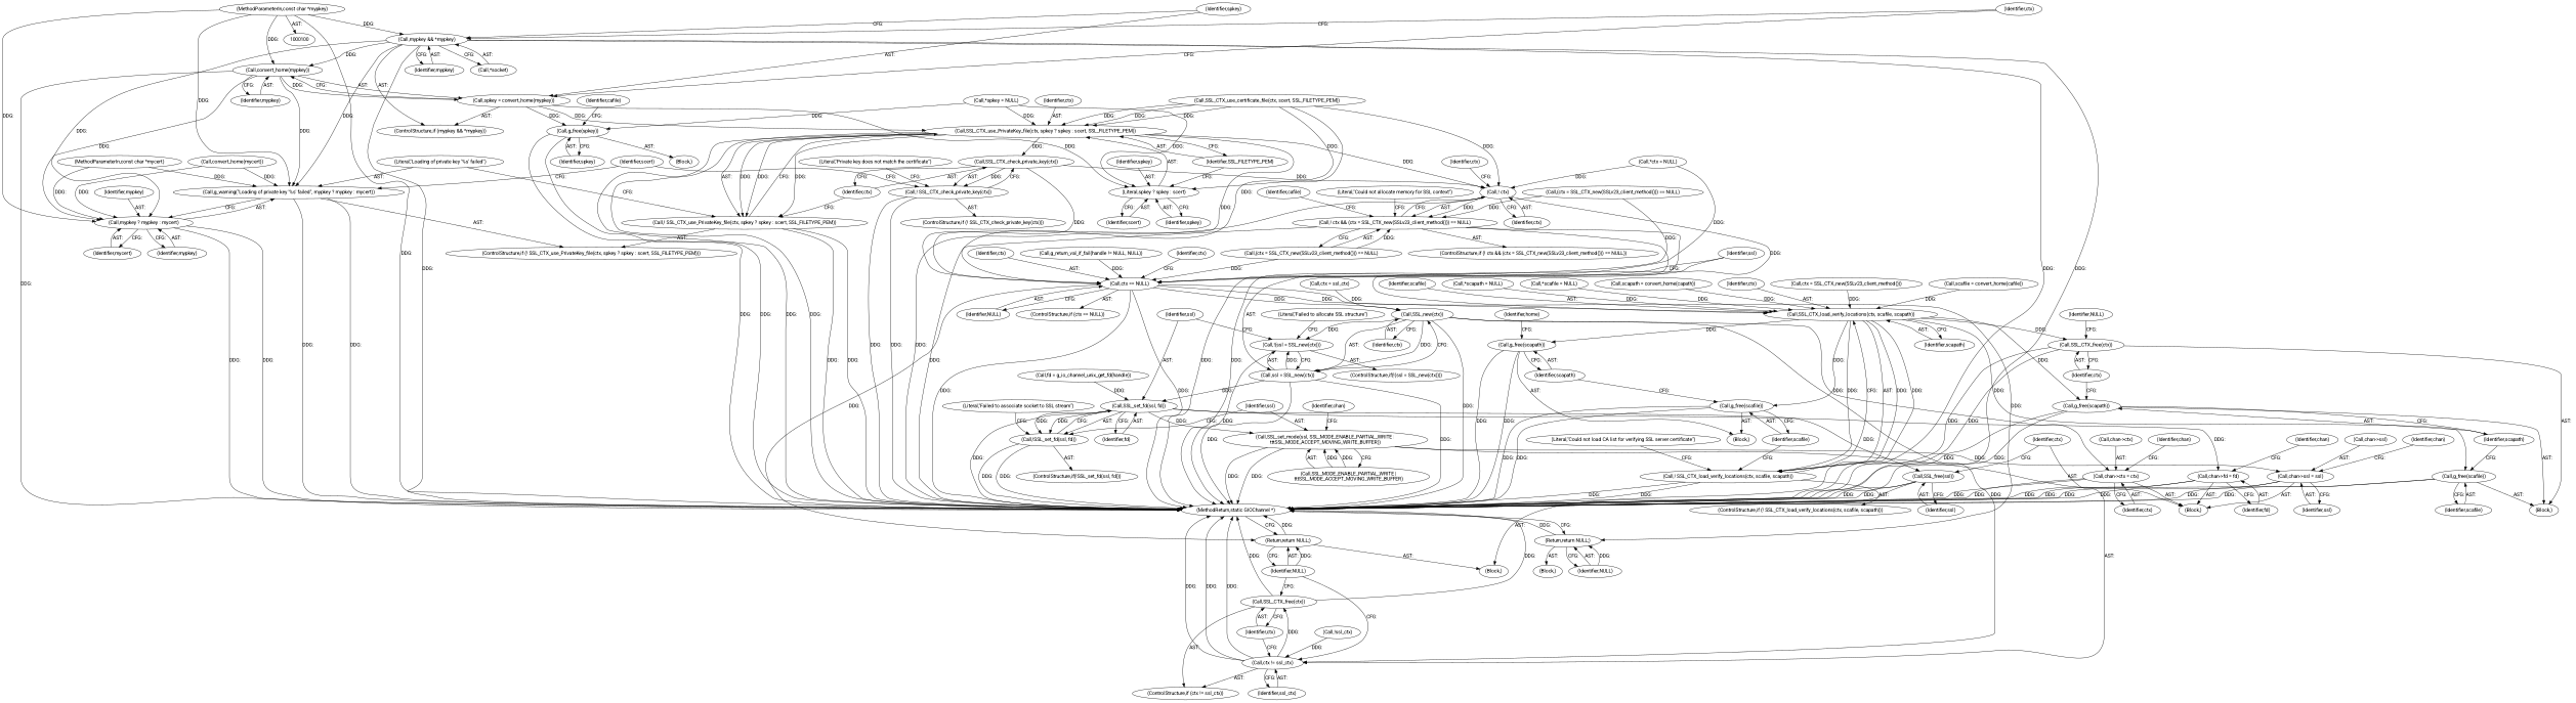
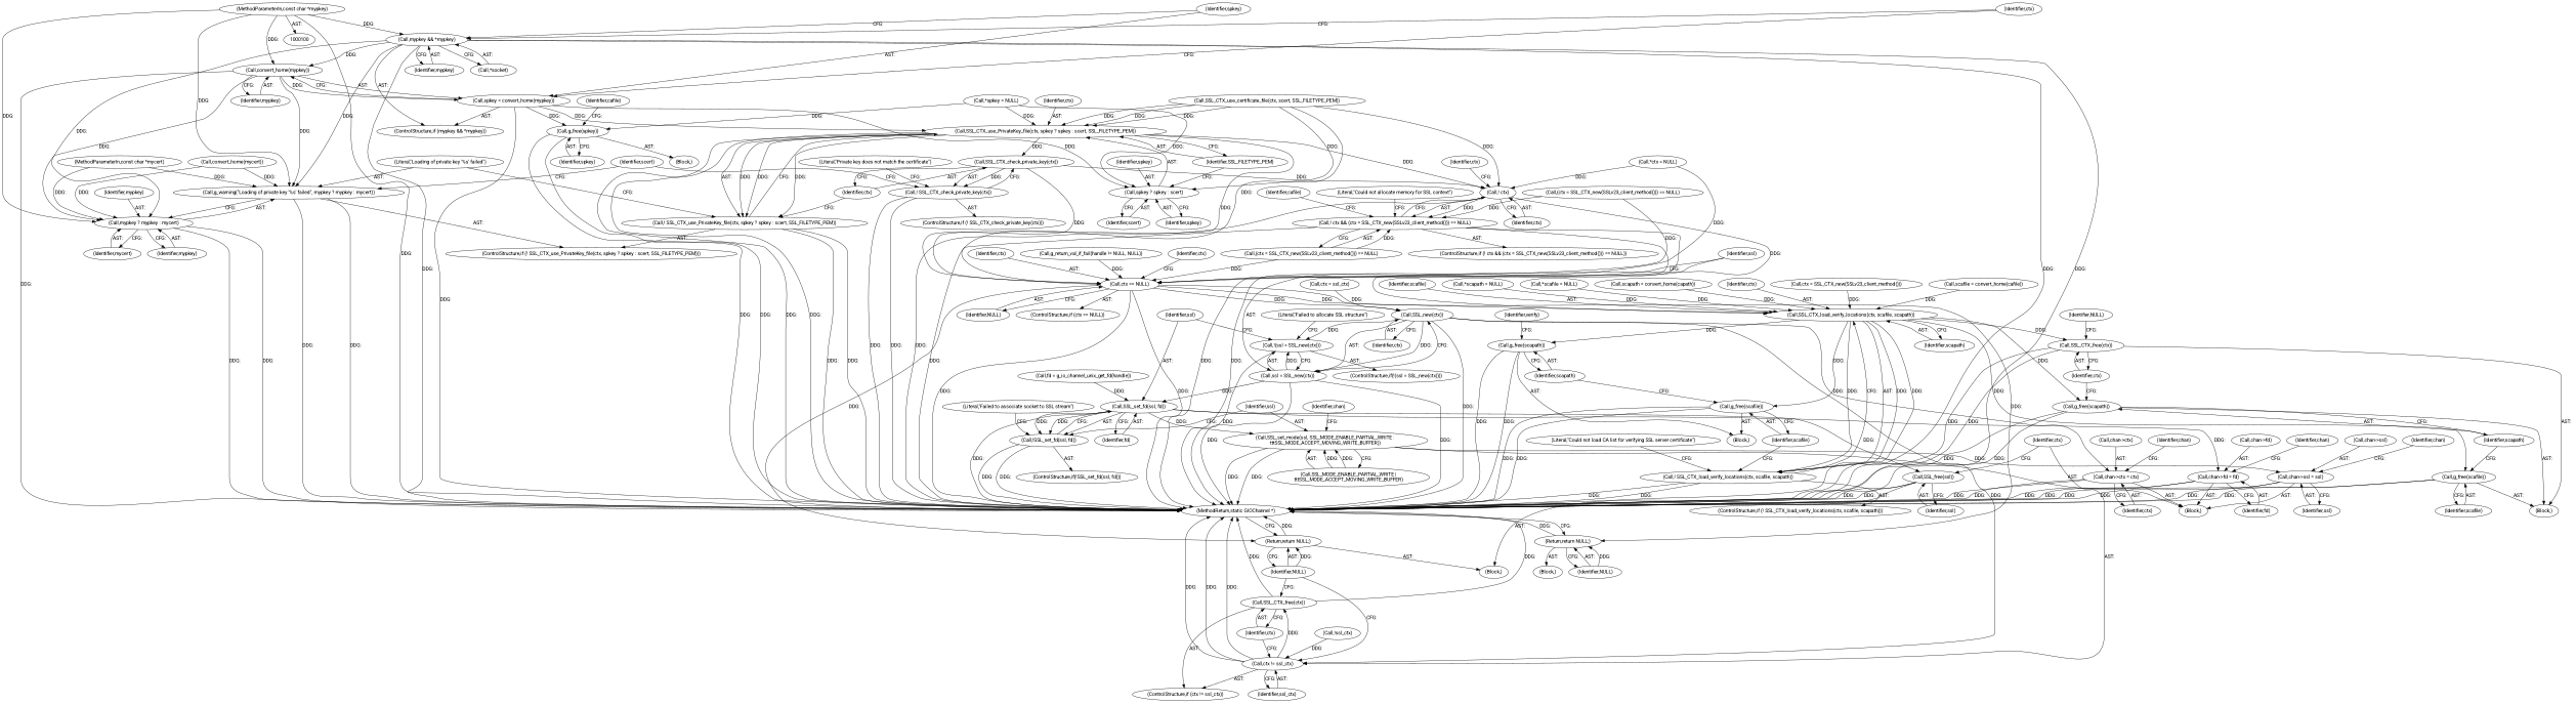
  digraph {
    fontname=Roboto
    node [fontname=Roboto]
    edge [fontname=Roboto]
    n1 [label="(MethodParameterIn,const char *mypkey)"]
    n2 [label="(Call,mypkey && *mypkey)"]
    n3 [label="(Call,convert_home(mypkey))"]
    n4 [label="(Call,g_warning(\"Loading of private key '%s' failed\", mypkey ? mypkey : mycert))"]
    n5 [label="(Call,mypkey ? mypkey : mycert)"]
    n6 [label="(MethodReturn,static GIOChannel *)"]
    1000100
    n8 [label="(Identifier,mypkey)"]
    n9 [label="(Call,*socket)"]
    n10 [label="(ControlStructure,if (mypkey && *mypkey))"]
    n11 [label="(Call,spkey = convert_home(mypkey))"]
    n12 [label="(Identifier,mypkey)"]
    n13 [label="(ControlStructure,if (! SSL_CTX_use_PrivateKey_file(ctx, spkey ? spkey : scert, SSL_FILETYPE_PEM)))"]
    n14 [label="(Identifier,mypkey)"]
    n15 [label="(Identifier,mycert)"]
    n16 [label="(Return,return NULL;)"]
    n17 [label="(Return,return NULL;)"]
    n18 [label="(Call,SSL_CTX_use_PrivateKey_file(ctx, spkey ? spkey : scert, SSL_FILETYPE_PEM))"]
-   n19 [label="(Literal,spkey ? spkey : scert)"]
+   n19 [label="(Call,spkey ? spkey : scert)"]
    n20 [label="(Call,g_free(spkey))"]
    n21 [label="(Call,! SSL_CTX_use_PrivateKey_file(ctx, spkey ? spkey : scert, SSL_FILETYPE_PEM))"]
    n22 [label="(Call,SSL_CTX_check_private_key(ctx))"]
    n23 [label="(Call,! ctx)"]
    n24 [label="(Call,ctx == NULL)"]
    n25 [label="(Identifier,SSL_FILETYPE_PEM)"]
    n26 [label="(Identifier,spkey)"]
    n27 [label="(Identifier,scert)"]
    n28 [label="(Identifier,spkey)"]
    n29 [label="(Block,)"]
    n30 [label="(Call,! SSL_CTX_check_private_key(ctx))"]
    n31 [label="(Identifier,ctx)"]
    n32 [label="(Call,! ctx && (ctx = SSL_CTX_new(SSLv23_client_method())) == NULL)"]
    n33 [label="(Call,SSL_CTX_load_verify_locations(ctx, scafile, scapath))"]
    n34 [label="(Identifier,ctx)"]
    n35 [label="(Call,SSL_new(ctx))"]
    n36 [label="(ControlStructure,if (ctx == NULL))"]
    n37 [label="(Identifier,NULL)"]
    n38 [label="(ControlStructure,if (! SSL_CTX_check_private_key(ctx)))"]
    n39 [label="(ControlStructure,if (! ctx && (ctx = SSL_CTX_new(SSLv23_client_method())) == NULL))"]
    n40 [label="(Call,(ctx = SSL_CTX_new(SSLv23_client_method())) == NULL)"]
    n41 [label="(Call,! SSL_CTX_load_verify_locations(ctx, scafile, scapath))"]
    n42 [label="(Call,g_free(scafile))"]
    n43 [label="(Call,g_free(scapath))"]
    n44 [label="(Call,SSL_CTX_free(ctx))"]
    n45 [label="(Call,g_free(scafile))"]
    n46 [label="(Call,g_free(scapath))"]
    n47 [label="(Identifier,scapath)"]
    n48 [label="(ControlStructure,if (! SSL_CTX_load_verify_locations(ctx, scafile, scapath)))"]
    n49 [label="(Block,)"]
    n50 [label="(Identifier,scafile)"]
    n51 [label="(Identifier,scapath)"]
    n52 [label="(Identifier,ctx)"]
    n53 [label="(Identifier,scafile)"]
    n54 [label="(Block,)"]
    n55 [label="(Identifier,scapath)"]
    n56 [label="(Call,!(ssl = SSL_new(ctx)))"]
    n57 [label="(Call,ssl = SSL_new(ctx))"]
    n58 [label="(Call,ctx != ssl_ctx)"]
    n59 [label="(Call,chan->ctx = ctx)"]
    n60 [label="(Identifier,ctx)"]
    n61 [label="(Block,)"]
    n62 [label="(Identifier,NULL)"]
    n63 [label="(Block,)"]
    n64 [label="(Identifier,NULL)"]
    n65 [label="(ControlStructure,if(!(ssl = SSL_new(ctx))))"]
    n66 [label="(Call,SSL_set_fd(ssl, fd))"]
    n67 [label="(Call,SSL_CTX_free(ctx))"]
    n68 [label="(ControlStructure,if (ctx != ssl_ctx))"]
    n69 [label="(Identifier,ssl_ctx)"]
    n70 [label="(Block,)"]
    n71 [label="(Identifier,ctx)"]
    n72 [label="(Call,!SSL_set_fd(ssl, fd))"]
    n73 [label="(Call,SSL_free(ssl))"]
    n74 [label="(Call,SSL_set_mode(ssl, SSL_MODE_ENABLE_PARTIAL_WRITE |\n\t\t\tSSL_MODE_ACCEPT_MOVING_WRITE_BUFFER))"]
    n75 [label="(Call,chan->fd = fd)"]
    n76 [label="(Identifier,fd)"]
    n77 [label="(ControlStructure,if(!SSL_set_fd(ssl, fd)))"]
    n78 [label="(Identifier,ssl)"]
    n79 [label="(Call,chan->ssl = ssl)"]
    n80 [label="(Call,SSL_MODE_ENABLE_PARTIAL_WRITE |\n\t\t\tSSL_MODE_ACCEPT_MOVING_WRITE_BUFFER)"]
    n81 [label="(Identifier,fd)"]
    n82 [label="(Identifier,ssl)"]
    n83 [label="(Identifier,ctx)"]
    n84 [label="(Identifier,scafile)"]
    n85 [label="(Call,*scapath = NULL)"]
    n86 [label="(Call,*ctx = NULL)"]
    n87 [label="(Literal,\"Failed to associate socket to SSL stream\")"]
    n88 [label="(Identifier,cafile)"]
    n89 [label="(Call,*scafile = NULL)"]
    n90 [label="(Identifier,scert)"]
    n91 [label="(Identifier,chan)"]
    n92 [label="(Identifier,mypkey)"]
    n93 [label="(Call,*spkey = NULL)"]
    n94 [label="(Call,fd = g_io_channel_unix_get_fd(handle))"]
    n95 [label="(Call,!ssl_ctx)"]
    n96 [label="(Identifier,ctx)"]
    n97 [label="(Identifier,ssl)"]
    n98 [label="(Call,SSL_CTX_use_certificate_file(ctx, scert, SSL_FILETYPE_PEM))"]
    n99 [label="(Identifier,ctx)"]
    n100 [label="(Identifier,chan)"]
-   n101 [label="(Identifier,home)"]
+   n101 [label="(Identifier,verify)"]
    n102 [label="(Literal,\"Could not allocate memory for SSL context\")"]
    n103 [label="(Identifier,ctx)"]
    n104 [label="(Call,scapath = convert_home(capath))"]
    n105 [label="(Literal,\"Failed to allocate SSL structure\")"]
    n106 [label="(Identifier,cafile)"]
    n107 [label="(Identifier,ctx)"]
    n108 [label="(Identifier,ctx)"]
    n109 [label="(Call,g_return_val_if_fail(handle != NULL, NULL))"]
    n110 [label="(Identifier,ctx)"]
    n111 [label="(Literal,\"Could not load CA list for verifying SSL server certificate\")"]
    n112 [label="(Identifier,spkey)"]
    n113 [label="(Identifier,spkey)"]
    n114 [label="(Literal,\"Private key does not match the certificate\")"]
    n115 [label="(MethodParameterIn,const char *mycert)"]
    n116 [label="(Identifier,ssl)"]
    n117 [label="(Call,(ctx = SSL_CTX_new(SSLv23_client_method())) == NULL)"]
    n118 [label="(Call,chan->ctx)"]
    n119 [label="(Call,chan->ssl)"]
    n120 [label="(Literal,\"Loading of private key '%s' failed\")"]
    n121 [label="(Identifier,NULL)"]
    n122 [label="(Identifier,chan)"]
    n123 [label="(Identifier,ssl)"]
    n124 [label="(Call,ctx = SSL_CTX_new(SSLv23_client_method()))"]
    n125 [label="(Call,convert_home(mycert))"]
    n126 [label="(Call,ctx = ssl_ctx)"]
+   n127 [label="(Call,chan->fd)"]
    n128 [label="(Call,scafile = convert_home(cafile))"]
    n129 [label="(Identifier,ctx)"]
    n130 [label="(Identifier,chan)"]
    n1 -> n2 [label="DDG: "]
    n1 -> n3 [label="DDG: "]
    n1 -> n4 [label="DDG: "]
    n1 -> n5 [label="DDG: "]
    n1 -> n6 [label="DDG: "]
    n1 -> 1000100 [label="AST: "]
    n2 -> n3 [label="DDG: "]
    n2 -> n4 [label="DDG: "]
    n2 -> n5 [label="DDG: "]
    n2 -> n6 [label="DDG: "]
    n2 -> n6 [label="DDG: "]
    n2 -> n6 [label="DDG: "]
    n2 -> n8 [label="CFG: "]
    n2 -> n9 [label="CFG: "]
    n2 -> n10 [label="AST: "]
    n3 -> n4 [label="DDG: "]
    n3 -> n5 [label="DDG: "]
    n3 -> n6 [label="DDG: "]
    n3 -> n11 [label="AST: "]
    n3 -> n11 [label="DDG: "]
    n3 -> n12 [label="CFG: "]
    n4 -> n5 [label="CFG: "]
    n4 -> n6 [label="DDG: "]
    n4 -> n6 [label="DDG: "]
    n4 -> n13 [label="AST: "]
    n5 -> n4 [label="AST: "]
    n5 -> n6 [label="DDG: "]
    n5 -> n6 [label="DDG: "]
    n5 -> n14 [label="CFG: "]
    n5 -> n15 [label="CFG: "]
    n6 -> n16 [label="CFG: "]
    n6 -> n17 [label="CFG: "]
    n8 -> n2 [label="AST: "]
    n9 -> n2 [label="AST: "]
    n11 -> n3 [label="CFG: "]
+   n11 -> n6 [label="DDG: "]
    n11 -> n10 [label="AST: "]
    n11 -> n18 [label="DDG: "]
    n11 -> n19 [label="DDG: "]
    n11 -> n20 [label="DDG: "]
    n12 -> n3 [label="AST: "]
    n14 -> n5 [label="AST: "]
    n15 -> n5 [label="AST: "]
    n16 -> n6 [label="DDG: "]
    n16 -> n61 [label="AST: "]
    n16 -> n62 [label="CFG: "]
    n17 -> n6 [label="DDG: "]
    n17 -> n63 [label="AST: "]
    n17 -> n64 [label="CFG: "]
    n18 -> n6 [label="DDG: "]
    n18 -> n6 [label="DDG: "]
    n18 -> n21 [label="AST: "]
    n18 -> n21 [label="DDG: "]
    n18 -> n21 [label="DDG: "]
    n18 -> n21 [label="DDG: "]
    n18 -> n22 [label="DDG: "]
    n18 -> n23 [label="DDG: "]
    n18 -> n24 [label="DDG: "]
    n18 -> n25 [label="CFG: "]
    n19 -> n18 [label="AST: "]
    n19 -> n26 [label="CFG: "]
    n19 -> n27 [label="CFG: "]
    n20 -> n6 [label="DDG: "]
    n20 -> n6 [label="DDG: "]
    n20 -> n28 [label="CFG: "]
    n20 -> n29 [label="AST: "]
    n21 -> n6 [label="DDG: "]
    n21 -> n6 [label="DDG: "]
    n21 -> n13 [label="AST: "]
    n21 -> n18 [label="CFG: "]
    n22 -> n23 [label="DDG: "]
    n22 -> n24 [label="DDG: "]
    n22 -> n30 [label="AST: "]
    n22 -> n30 [label="DDG: "]
    n22 -> n31 [label="CFG: "]
    n23 -> n6 [label="DDG: "]
    n23 -> n32 [label="AST: "]
    n23 -> n32 [label="DDG: "]
    n23 -> n33 [label="DDG: "]
    n23 -> n34 [label="CFG: "]
    n24 -> n6 [label="DDG: "]
    n24 -> n6 [label="DDG: "]
    n24 -> n16 [label="DDG: "]
    n24 -> n17 [label="DDG: "]
    n24 -> n33 [label="DDG: "]
    n24 -> n35 [label="DDG: "]
    n24 -> n36 [label="AST: "]
    n24 -> n37 [label="CFG: "]
    n25 -> n18 [label="AST: "]
    n25 -> n19 [label="CFG: "]
    n26 -> n19 [label="AST: "]
    n27 -> n19 [label="AST: "]
    n28 -> n20 [label="AST: "]
    n30 -> n6 [label="DDG: "]
    n30 -> n6 [label="DDG: "]
    n30 -> n22 [label="CFG: "]
    n30 -> n38 [label="AST: "]
    n31 -> n21 [label="CFG: "]
    n31 -> n22 [label="AST: "]
    n32 -> n6 [label="DDG: "]
    n32 -> n6 [label="DDG: "]
    n32 -> n6 [label="DDG: "]
    n32 -> n23 [label="CFG: "]
    n32 -> n39 [label="AST: "]
    n32 -> n40 [label="CFG: "]
    n33 -> n41 [label="AST: "]
    n33 -> n41 [label="DDG: "]
    n33 -> n41 [label="DDG: "]
    n33 -> n41 [label="DDG: "]
    n33 -> n42 [label="DDG: "]
    n33 -> n43 [label="DDG: "]
    n33 -> n44 [label="DDG: "]
    n33 -> n45 [label="DDG: "]
    n33 -> n46 [label="DDG: "]
    n33 -> n47 [label="CFG: "]
    n34 -> n23 [label="AST: "]
    n35 -> n6 [label="DDG: "]
    n35 -> n56 [label="DDG: "]
    n35 -> n57 [label="AST: "]
    n35 -> n57 [label="DDG: "]
    n35 -> n58 [label="DDG: "]
    n35 -> n59 [label="DDG: "]
    n35 -> n60 [label="CFG: "]
    n37 -> n24 [label="AST: "]
    n40 -> n24 [label="DDG: "]
    n40 -> n32 [label="AST: "]
    n40 -> n32 [label="DDG: "]
    n41 -> n6 [label="DDG: "]
    n41 -> n6 [label="DDG: "]
    n41 -> n33 [label="CFG: "]
    n41 -> n48 [label="AST: "]
    n42 -> n6 [label="DDG: "]
    n42 -> n6 [label="DDG: "]
    n42 -> n49 [label="AST: "]
    n42 -> n50 [label="CFG: "]
    n43 -> n6 [label="DDG: "]
    n43 -> n6 [label="DDG: "]
    n43 -> n49 [label="AST: "]
    n43 -> n51 [label="CFG: "]
    n44 -> n6 [label="DDG: "]
    n44 -> n6 [label="DDG: "]
    n44 -> n49 [label="AST: "]
    n44 -> n52 [label="CFG: "]
    n45 -> n6 [label="DDG: "]
    n45 -> n6 [label="DDG: "]
    n45 -> n53 [label="CFG: "]
    n45 -> n54 [label="AST: "]
    n46 -> n6 [label="DDG: "]
    n46 -> n6 [label="DDG: "]
    n46 -> n54 [label="AST: "]
    n46 -> n55 [label="CFG: "]
    n47 -> n33 [label="AST: "]
    n50 -> n42 [label="AST: "]
    n51 -> n42 [label="CFG: "]
    n51 -> n43 [label="AST: "]
    n52 -> n43 [label="CFG: "]
    n52 -> n44 [label="AST: "]
    n53 -> n41 [label="CFG: "]
    n53 -> n45 [label="AST: "]
    n55 -> n45 [label="CFG: "]
    n55 -> n46 [label="AST: "]
    n56 -> n6 [label="DDG: "]
    n56 -> n57 [label="CFG: "]
    n56 -> n65 [label="AST: "]
    n57 -> n6 [label="DDG: "]
    n57 -> n6 [label="DDG: "]
    n57 -> n35 [label="CFG: "]
    n57 -> n56 [label="AST: "]
    n57 -> n56 [label="DDG: "]
    n57 -> n66 [label="DDG: "]
    n58 -> n6 [label="DDG: "]
    n58 -> n6 [label="DDG: "]
    n58 -> n6 [label="DDG: "]
    n58 -> n67 [label="DDG: "]
    n58 -> n68 [label="AST: "]
    n58 -> n69 [label="CFG: "]
    n59 -> n6 [label="DDG: "]
    n59 -> n6 [label="DDG: "]
    n59 -> n70 [label="AST: "]
    n59 -> n71 [label="CFG: "]
    n60 -> n35 [label="AST: "]
    n62 -> n16 [label="AST: "]
    n62 -> n16 [label="DDG: "]
    n64 -> n17 [label="AST: "]
    n64 -> n17 [label="DDG: "]
    n64 -> n58 [label="CFG: "]
    n64 -> n67 [label="CFG: "]
    n66 -> n6 [label="DDG: "]
    n66 -> n72 [label="AST: "]
    n66 -> n72 [label="DDG: "]
    n66 -> n72 [label="DDG: "]
    n66 -> n73 [label="DDG: "]
    n66 -> n74 [label="DDG: "]
    n66 -> n75 [label="DDG: "]
    n66 -> n76 [label="CFG: "]
    n67 -> n6 [label="DDG: "]
    n67 -> n6 [label="DDG: "]
    n67 -> n68 [label="AST: "]
    n67 -> n83 [label="CFG: "]
    n69 -> n58 [label="AST: "]
    n71 -> n59 [label="AST: "]
    n72 -> n6 [label="DDG: "]
    n72 -> n6 [label="DDG: "]
    n72 -> n66 [label="CFG: "]
    n72 -> n77 [label="AST: "]
    n73 -> n6 [label="DDG: "]
    n73 -> n6 [label="DDG: "]
    n73 -> n63 [label="AST: "]
    n73 -> n78 [label="CFG: "]
    n74 -> n6 [label="DDG: "]
    n74 -> n6 [label="DDG: "]
    n74 -> n70 [label="AST: "]
    n74 -> n79 [label="DDG: "]
    n74 -> n80 [label="CFG: "]
    n75 -> n6 [label="DDG: "]
    n75 -> n6 [label="DDG: "]
    n75 -> n70 [label="AST: "]
    n75 -> n81 [label="CFG: "]
    n76 -> n66 [label="AST: "]
    n78 -> n73 [label="AST: "]
    n79 -> n6 [label="DDG: "]
    n79 -> n6 [label="DDG: "]
    n79 -> n70 [label="AST: "]
    n79 -> n82 [label="CFG: "]
    n80 -> n74 [label="AST: "]
    n80 -> n74 [label="DDG: "]
    n80 -> n74 [label="DDG: "]
    n81 -> n75 [label="AST: "]
    n82 -> n79 [label="AST: "]
    n83 -> n58 [label="CFG: "]
    n83 -> n67 [label="AST: "]
    n84 -> n33 [label="AST: "]
    n85 -> n33 [label="DDG: "]
    n86 -> n23 [label="DDG: "]
    n86 -> n24 [label="DDG: "]
    n87 -> n72 [label="CFG: "]
    n88 -> n32 [label="CFG: "]
    n89 -> n33 [label="DDG: "]
    n90 -> n4 [label="CFG: "]
    n90 -> n30 [label="CFG: "]
    n91 -> n74 [label="CFG: "]
    n92 -> n5 [label="AST: "]
    n93 -> n18 [label="DDG: "]
    n93 -> n19 [label="DDG: "]
    n93 -> n20 [label="DDG: "]
    n94 -> n66 [label="DDG: "]
    n95 -> n58 [label="DDG: "]
    n96 -> n58 [label="AST: "]
    n96 -> n73 [label="CFG: "]
    n97 -> n56 [label="CFG: "]
    n97 -> n66 [label="AST: "]
    n98 -> n18 [label="DDG: "]
    n98 -> n18 [label="DDG: "]
    n98 -> n18 [label="DDG: "]
    n98 -> n19 [label="DDG: "]
    n98 -> n23 [label="DDG: "]
    n98 -> n24 [label="DDG: "]
    n99 -> n2 [label="CFG: "]
    n99 -> n11 [label="CFG: "]
    n100 -> n79 [label="CFG: "]
    n101 -> n46 [label="CFG: "]
    n102 -> n32 [label="CFG: "]
    n103 -> n18 [label="AST: "]
    n104 -> n33 [label="DDG: "]
    n105 -> n56 [label="CFG: "]
    n106 -> n20 [label="CFG: "]
    n107 -> n24 [label="AST: "]
    n108 -> n23 [label="CFG: "]
    n109 -> n24 [label="DDG: "]
    n110 -> n33 [label="AST: "]
    n111 -> n41 [label="CFG: "]
    n112 -> n2 [label="CFG: "]
    n112 -> n11 [label="AST: "]
    n113 -> n19 [label="AST: "]
    n114 -> n30 [label="CFG: "]
    n115 -> n4 [label="DDG: "]
    n115 -> n5 [label="DDG: "]
    n116 -> n72 [label="CFG: "]
    n116 -> n74 [label="AST: "]
    n117 -> n24 [label="DDG: "]
    n117 -> n32 [label="DDG: "]
    n118 -> n59 [label="AST: "]
    n119 -> n79 [label="AST: "]
    n120 -> n4 [label="AST: "]
    n120 -> n21 [label="CFG: "]
    n121 -> n44 [label="CFG: "]
    n122 -> n59 [label="CFG: "]
    n123 -> n24 [label="CFG: "]
    n123 -> n57 [label="AST: "]
    n124 -> n33 [label="DDG: "]
    n125 -> n4 [label="DDG: "]
    n125 -> n5 [label="DDG: "]
    n126 -> n35 [label="DDG: "]
+   n127 -> n75 [label="AST: "]
    n128 -> n33 [label="DDG: "]
    n129 -> n24 [label="CFG: "]
    n130 -> n75 [label="CFG: "]
  }
